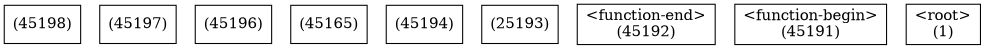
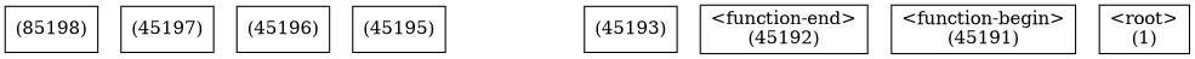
  digraph {
    node [shape=box]
-   n1 [label="(45198)"]
+   n1 [label="(85198)"]
    n2 [label="(45197)"]
    n3 [label="(45196)"]
-   n4 [label="(45165)"]
-   n5 [label="(45194)"]
-   n6 [label="(25193)"]
+   n4 [label="(45195)"]
+   n6 [label="(45193)"]
    n7 [label="<function-end>\n(45192)"]
    n8 [label="<function-begin>\n(45191)"]
    n9 [label="<root>\n(1)"]
  }
